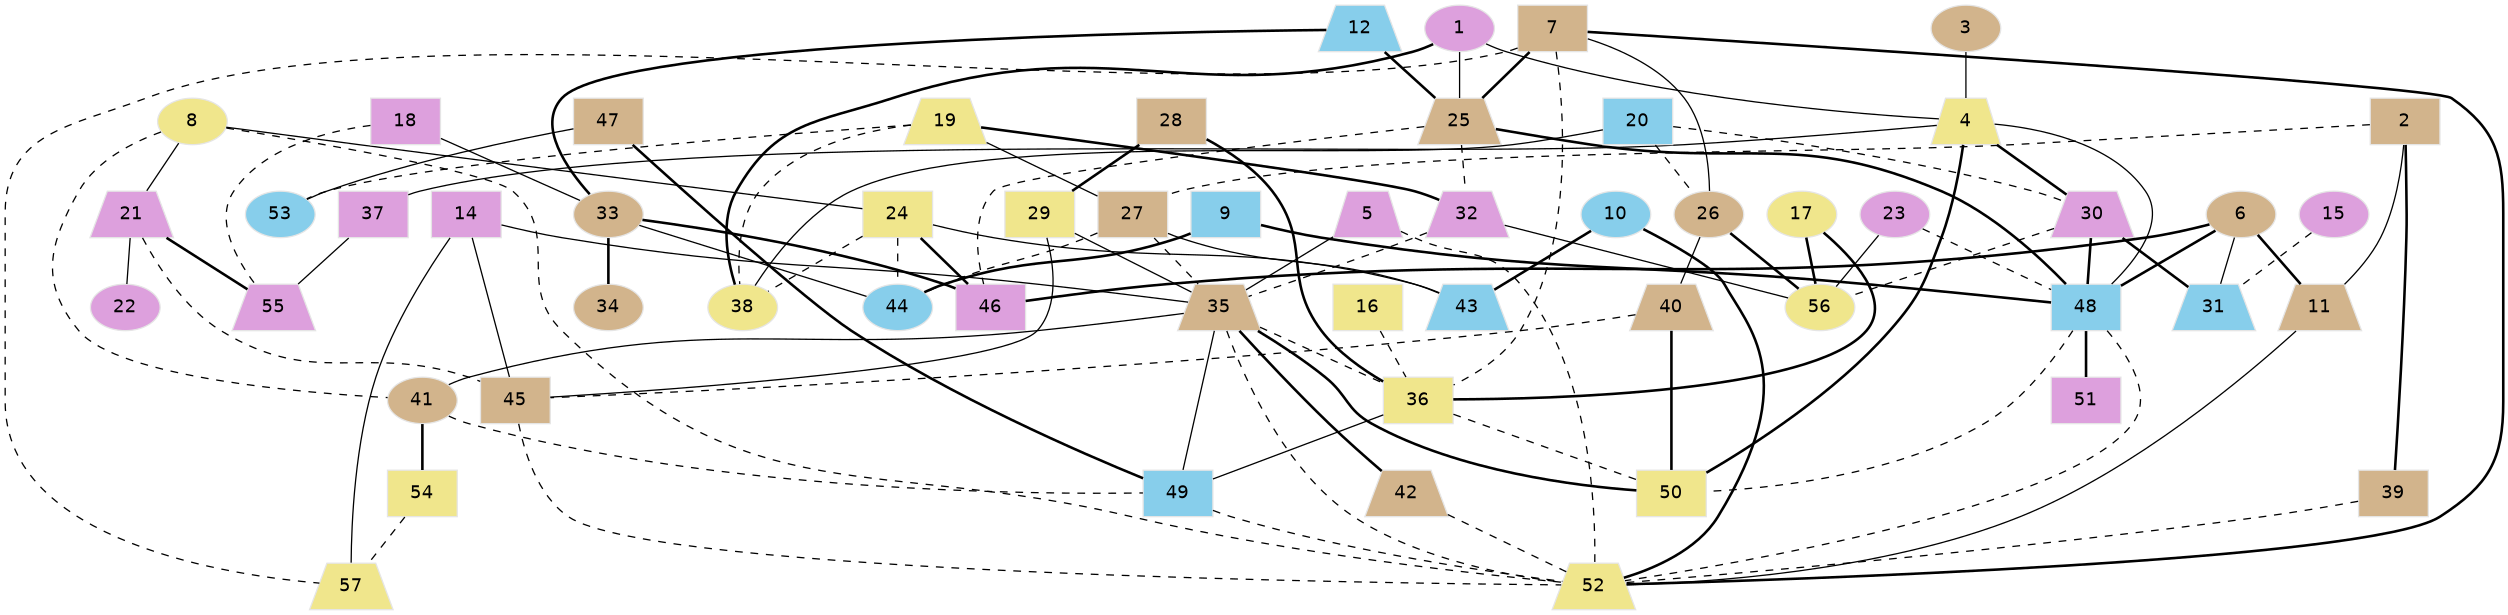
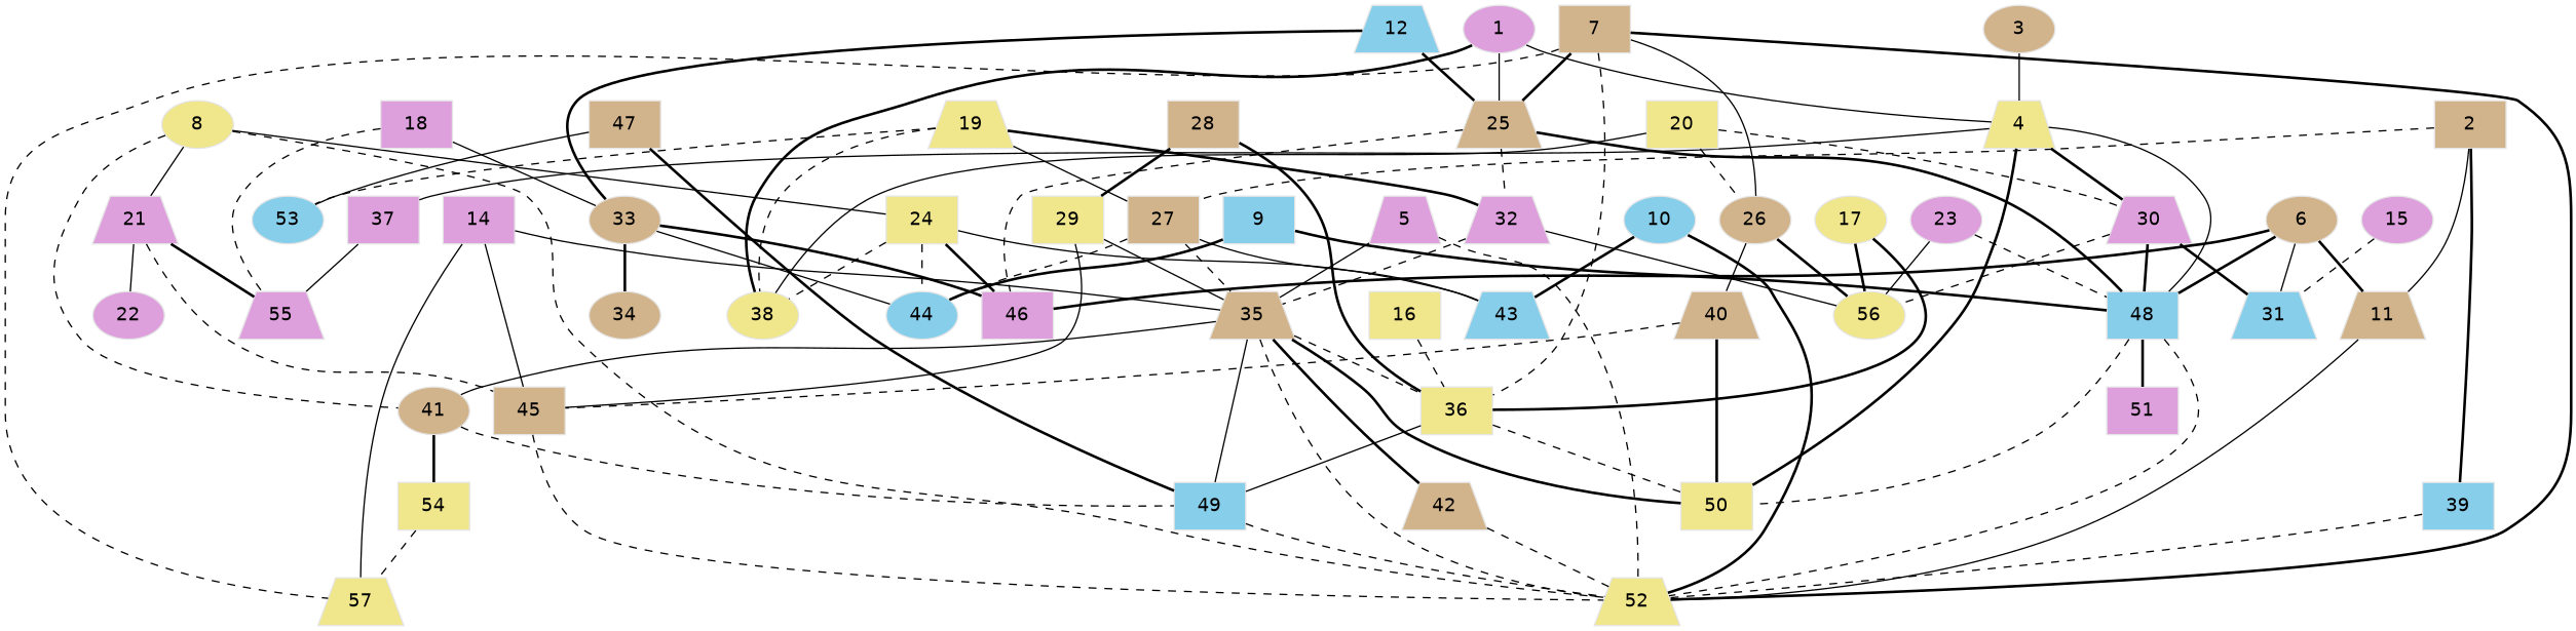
  graph {
    fontname="DejaVu Sans"
    node [color=gray90 fillcolor=tan fontname="DejaVu Sans" shape=box style=filled]
    edge [fontname="DejaVu Sans" style=dashed weight=1.0]
    1 [fillcolor=plum shape=ellipse]
    4 [fillcolor=khaki shape=trapezium]
    25 [shape=trapezium]
    38 [fillcolor=khaki shape=ellipse]
    30 [fillcolor=plum shape=trapezium]
    37 [fillcolor=plum]
    48 [fillcolor=skyblue]
    50 [fillcolor=khaki]
    46 [fillcolor=plum]
    32 [fillcolor=plum shape=trapezium]
    11 [shape=trapezium]
    2
    27
-   39
+   39 [fillcolor=skyblue]
    52 [fillcolor=khaki shape=trapezium]
    35 [shape=trapezium]
    44 [fillcolor=skyblue shape=ellipse]
    43 [fillcolor=skyblue shape=trapezium]
    3 [shape=ellipse]
    31 [fillcolor=skyblue shape=trapezium]
    56 [fillcolor=khaki shape=ellipse]
    55 [fillcolor=plum shape=trapezium]
    51 [fillcolor=plum]
    5 [fillcolor=plum shape=trapezium]
    36 [fillcolor=khaki]
    41 [shape=ellipse]
    49 [fillcolor=skyblue]
    42 [shape=trapezium]
    6 [shape=ellipse]
    7
    26 [shape=ellipse]
    57 [fillcolor=khaki shape=trapezium]
    40 [shape=trapezium]
    8 [fillcolor=khaki shape=ellipse]
    21 [fillcolor=plum shape=trapezium]
    24 [fillcolor=khaki]
    45
    22 [fillcolor=plum shape=ellipse]
    54 [fillcolor=khaki]
    9 [fillcolor=skyblue]
    10 [fillcolor=skyblue shape=ellipse]
    12 [fillcolor=skyblue shape=trapezium]
    33 [shape=ellipse]
    34 [shape=ellipse]
    14 [fillcolor=plum]
    15 [fillcolor=plum shape=ellipse]
    16 [fillcolor=khaki]
    17 [fillcolor=khaki shape=ellipse]
    18 [fillcolor=plum]
    19 [fillcolor=khaki shape=trapezium]
    53 [fillcolor=skyblue shape=ellipse]
-   20 [fillcolor=skyblue]
+   20 [fillcolor=khaki]
    23 [fillcolor=plum shape=ellipse]
    28
    29 [fillcolor=khaki]
    47
    1 -- 4 [style=solid]
    1 -- 25 [style=solid]
    1 -- 38 [style=bold]
    4 -- 30 [style=bold]
    4 -- 37 [style=solid]
    4 -- 48 [style=solid]
    4 -- 50 [style=bold]
    25 -- 48 [style=bold]
    25 -- 46
    25 -- 32
    30 -- 48 [style=bold]
    30 -- 31 [style=bold]
    30 -- 56
    37 -- 55 [style=solid]
    48 -- 50
    48 -- 52
    48 -- 51 [style=bold]
    32 -- 35
    32 -- 56 [style=solid]
    11 -- 52 [style=solid]
    2 -- 11 [style=solid]
    2 -- 27
    2 -- 39 [style=bold]
    27 -- 35
    27 -- 44
    27 -- 43 [style=solid]
    39 -- 52
    35 -- 50 [style=bold]
    35 -- 52
    35 -- 36
    35 -- 41 [style=solid]
    35 -- 49 [style=solid]
    35 -- 42 [style=bold]
    3 -- 4 [style=solid]
    5 -- 52
    5 -- 35 [style=solid]
    36 -- 50
    36 -- 49 [style=solid]
    41 -- 49
    41 -- 54 [style=bold]
    49 -- 52
    42 -- 52
    6 -- 48 [style=bold]
    6 -- 46 [style=bold]
    6 -- 11 [style=bold]
    6 -- 31 [style=solid]
    7 -- 25 [style=bold]
    7 -- 52 [style=bold]
    7 -- 36
    7 -- 26 [style=solid]
    7 -- 57
    26 -- 56 [style=bold]
    26 -- 40 [style=solid]
    40 -- 50 [style=bold]
    40 -- 45
    8 -- 52
    8 -- 41
    8 -- 21 [style=solid]
    8 -- 24 [style=solid]
    21 -- 55 [style=bold]
    21 -- 45
    21 -- 22 [style=solid]
    24 -- 38
    24 -- 46 [style=bold]
    24 -- 44
    24 -- 43 [style=solid]
    45 -- 52
    54 -- 57
    9 -- 48 [style=bold]
    9 -- 44 [style=bold]
    10 -- 52 [style=bold]
    10 -- 43 [style=bold]
    12 -- 25 [style=bold weight=2.0]
    12 -- 33 [style=bold]
    33 -- 46 [style=bold]
    33 -- 44 [style=solid]
    33 -- 34 [style=bold]
    14 -- 35 [style=solid]
    14 -- 57 [style=solid]
    14 -- 45 [style=solid]
    15 -- 31
    16 -- 36
    17 -- 56 [style=bold]
    17 -- 36 [style=bold]
    18 -- 55
    18 -- 33 [style=solid]
    19 -- 38
    19 -- 32 [style=bold]
    19 -- 27 [style=solid]
    19 -- 53
    20 -- 38 [style=solid]
    20 -- 30
    20 -- 26
    23 -- 48
    23 -- 56 [style=solid]
    28 -- 36 [style=bold]
    28 -- 29 [style=bold]
    29 -- 35 [style=solid]
    29 -- 45 [style=solid]
    47 -- 49 [style=bold]
    47 -- 53 [style=solid]
  }
